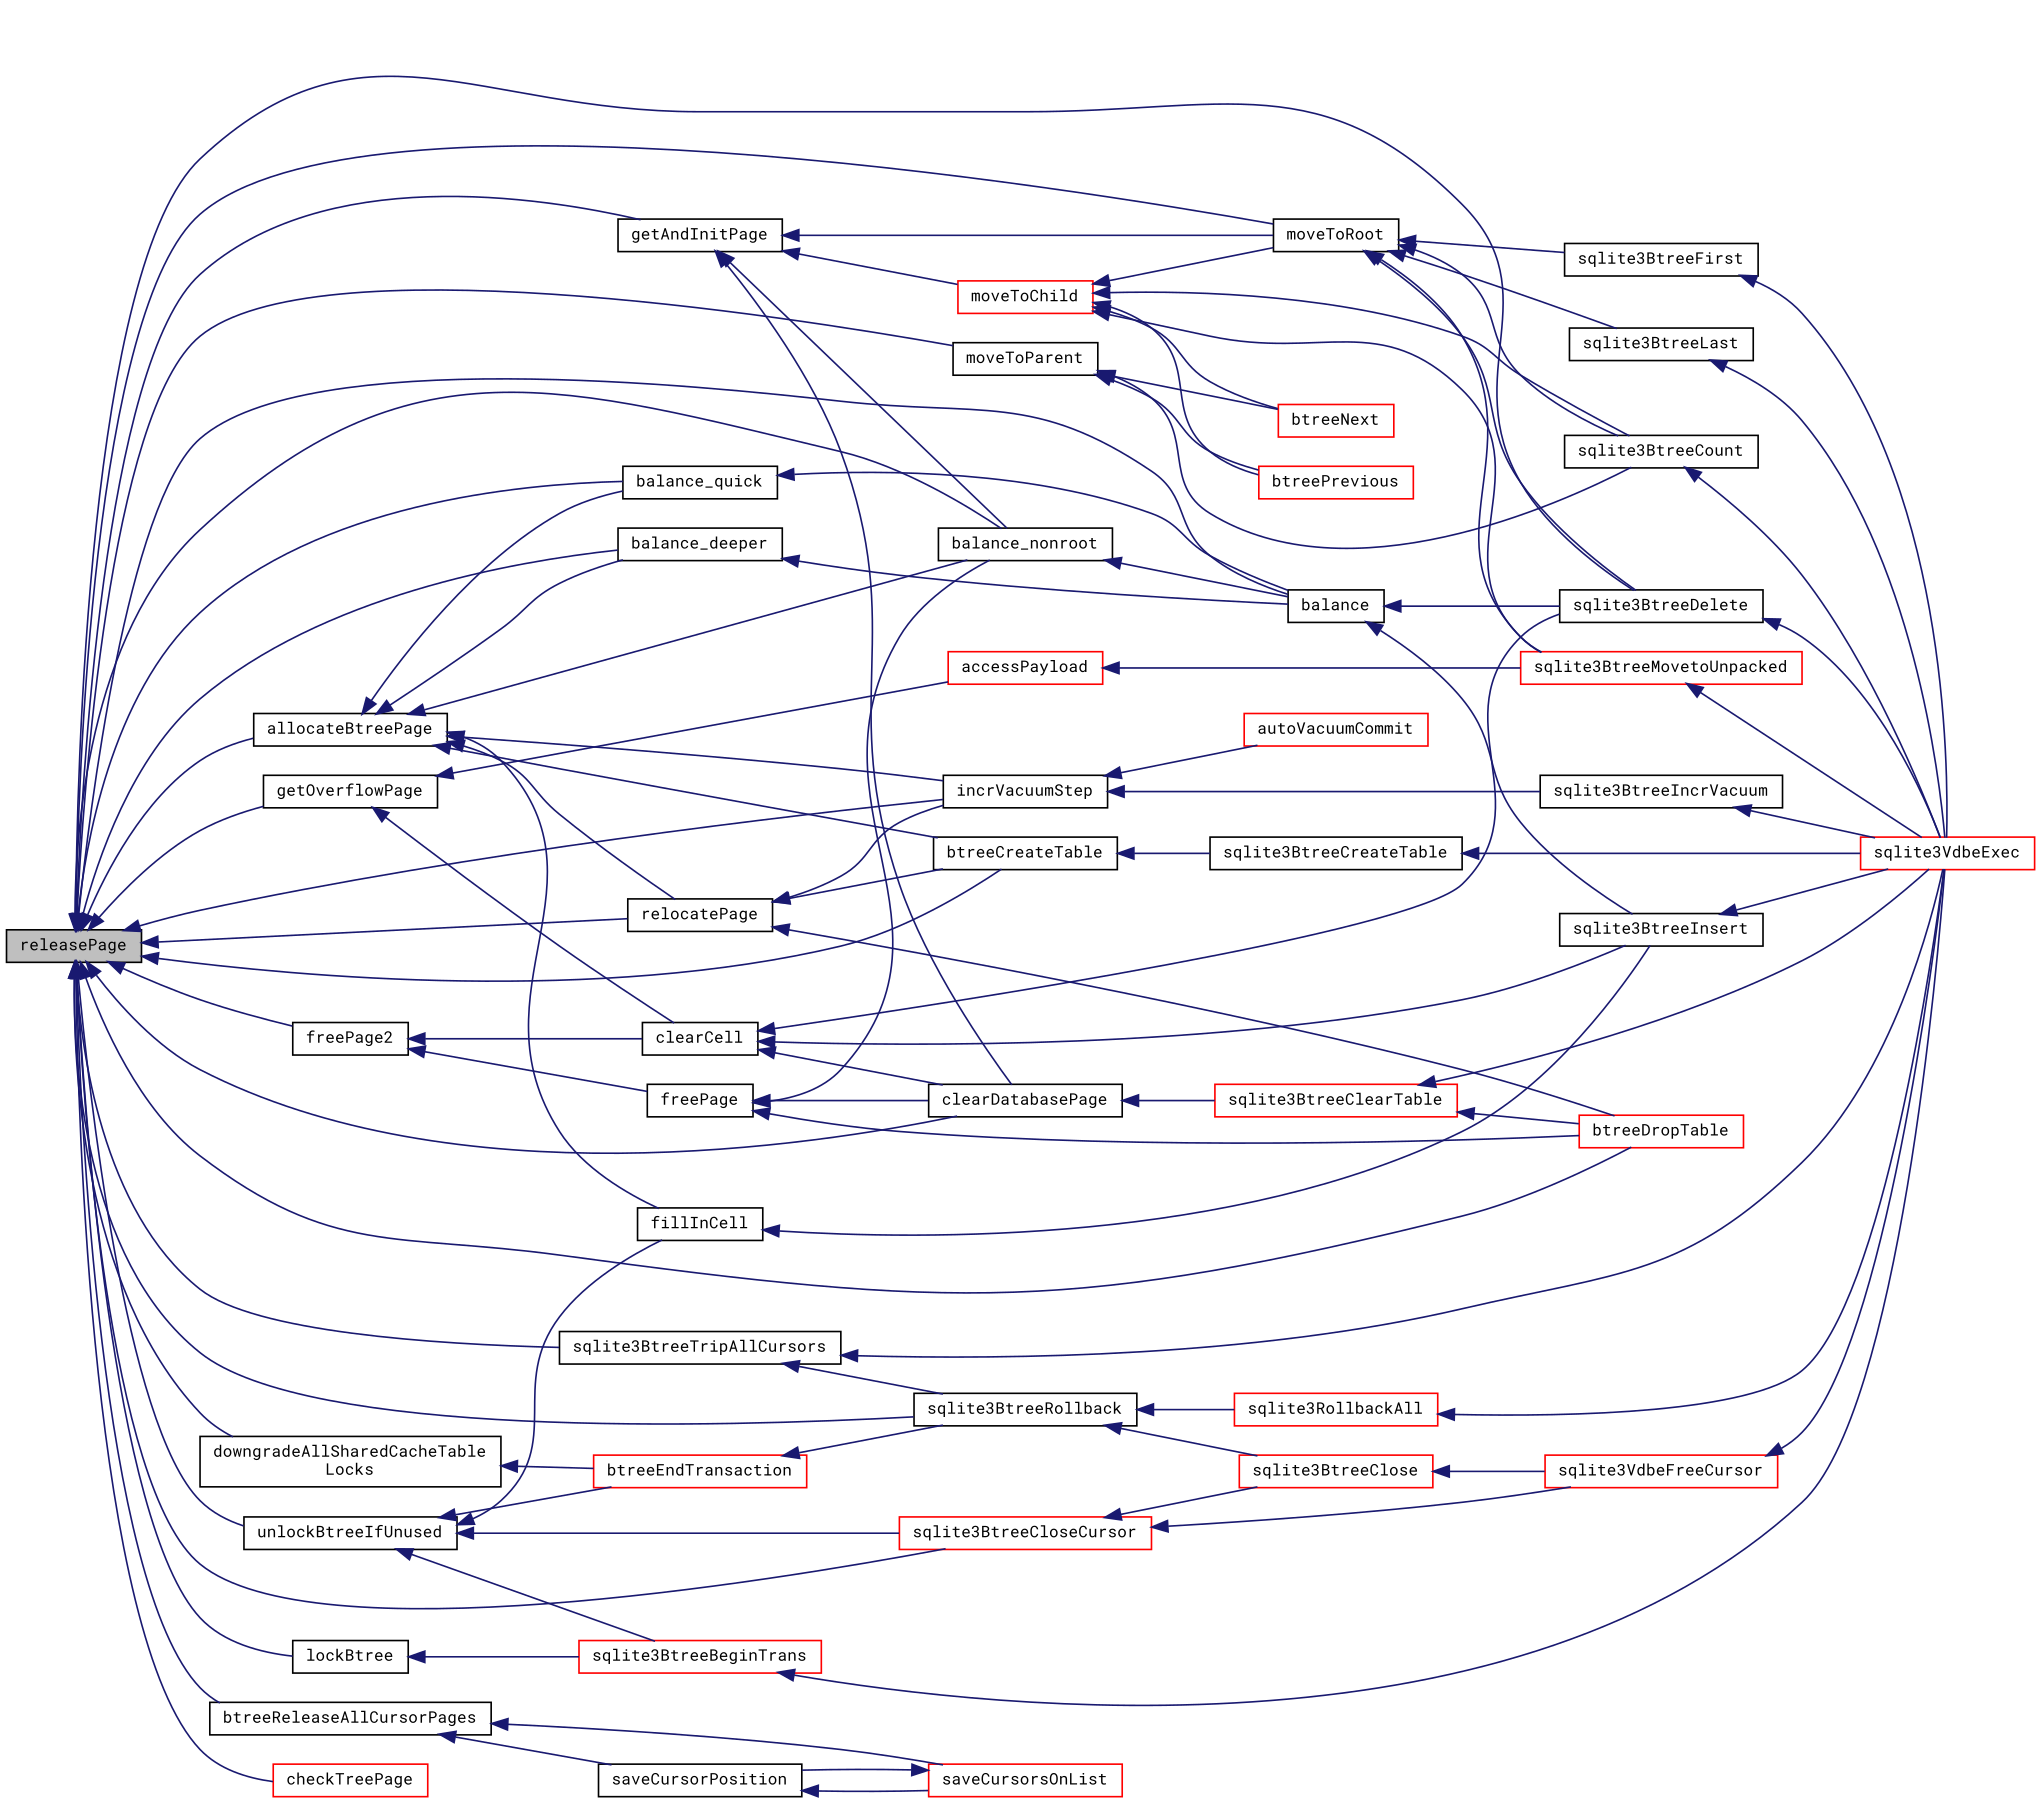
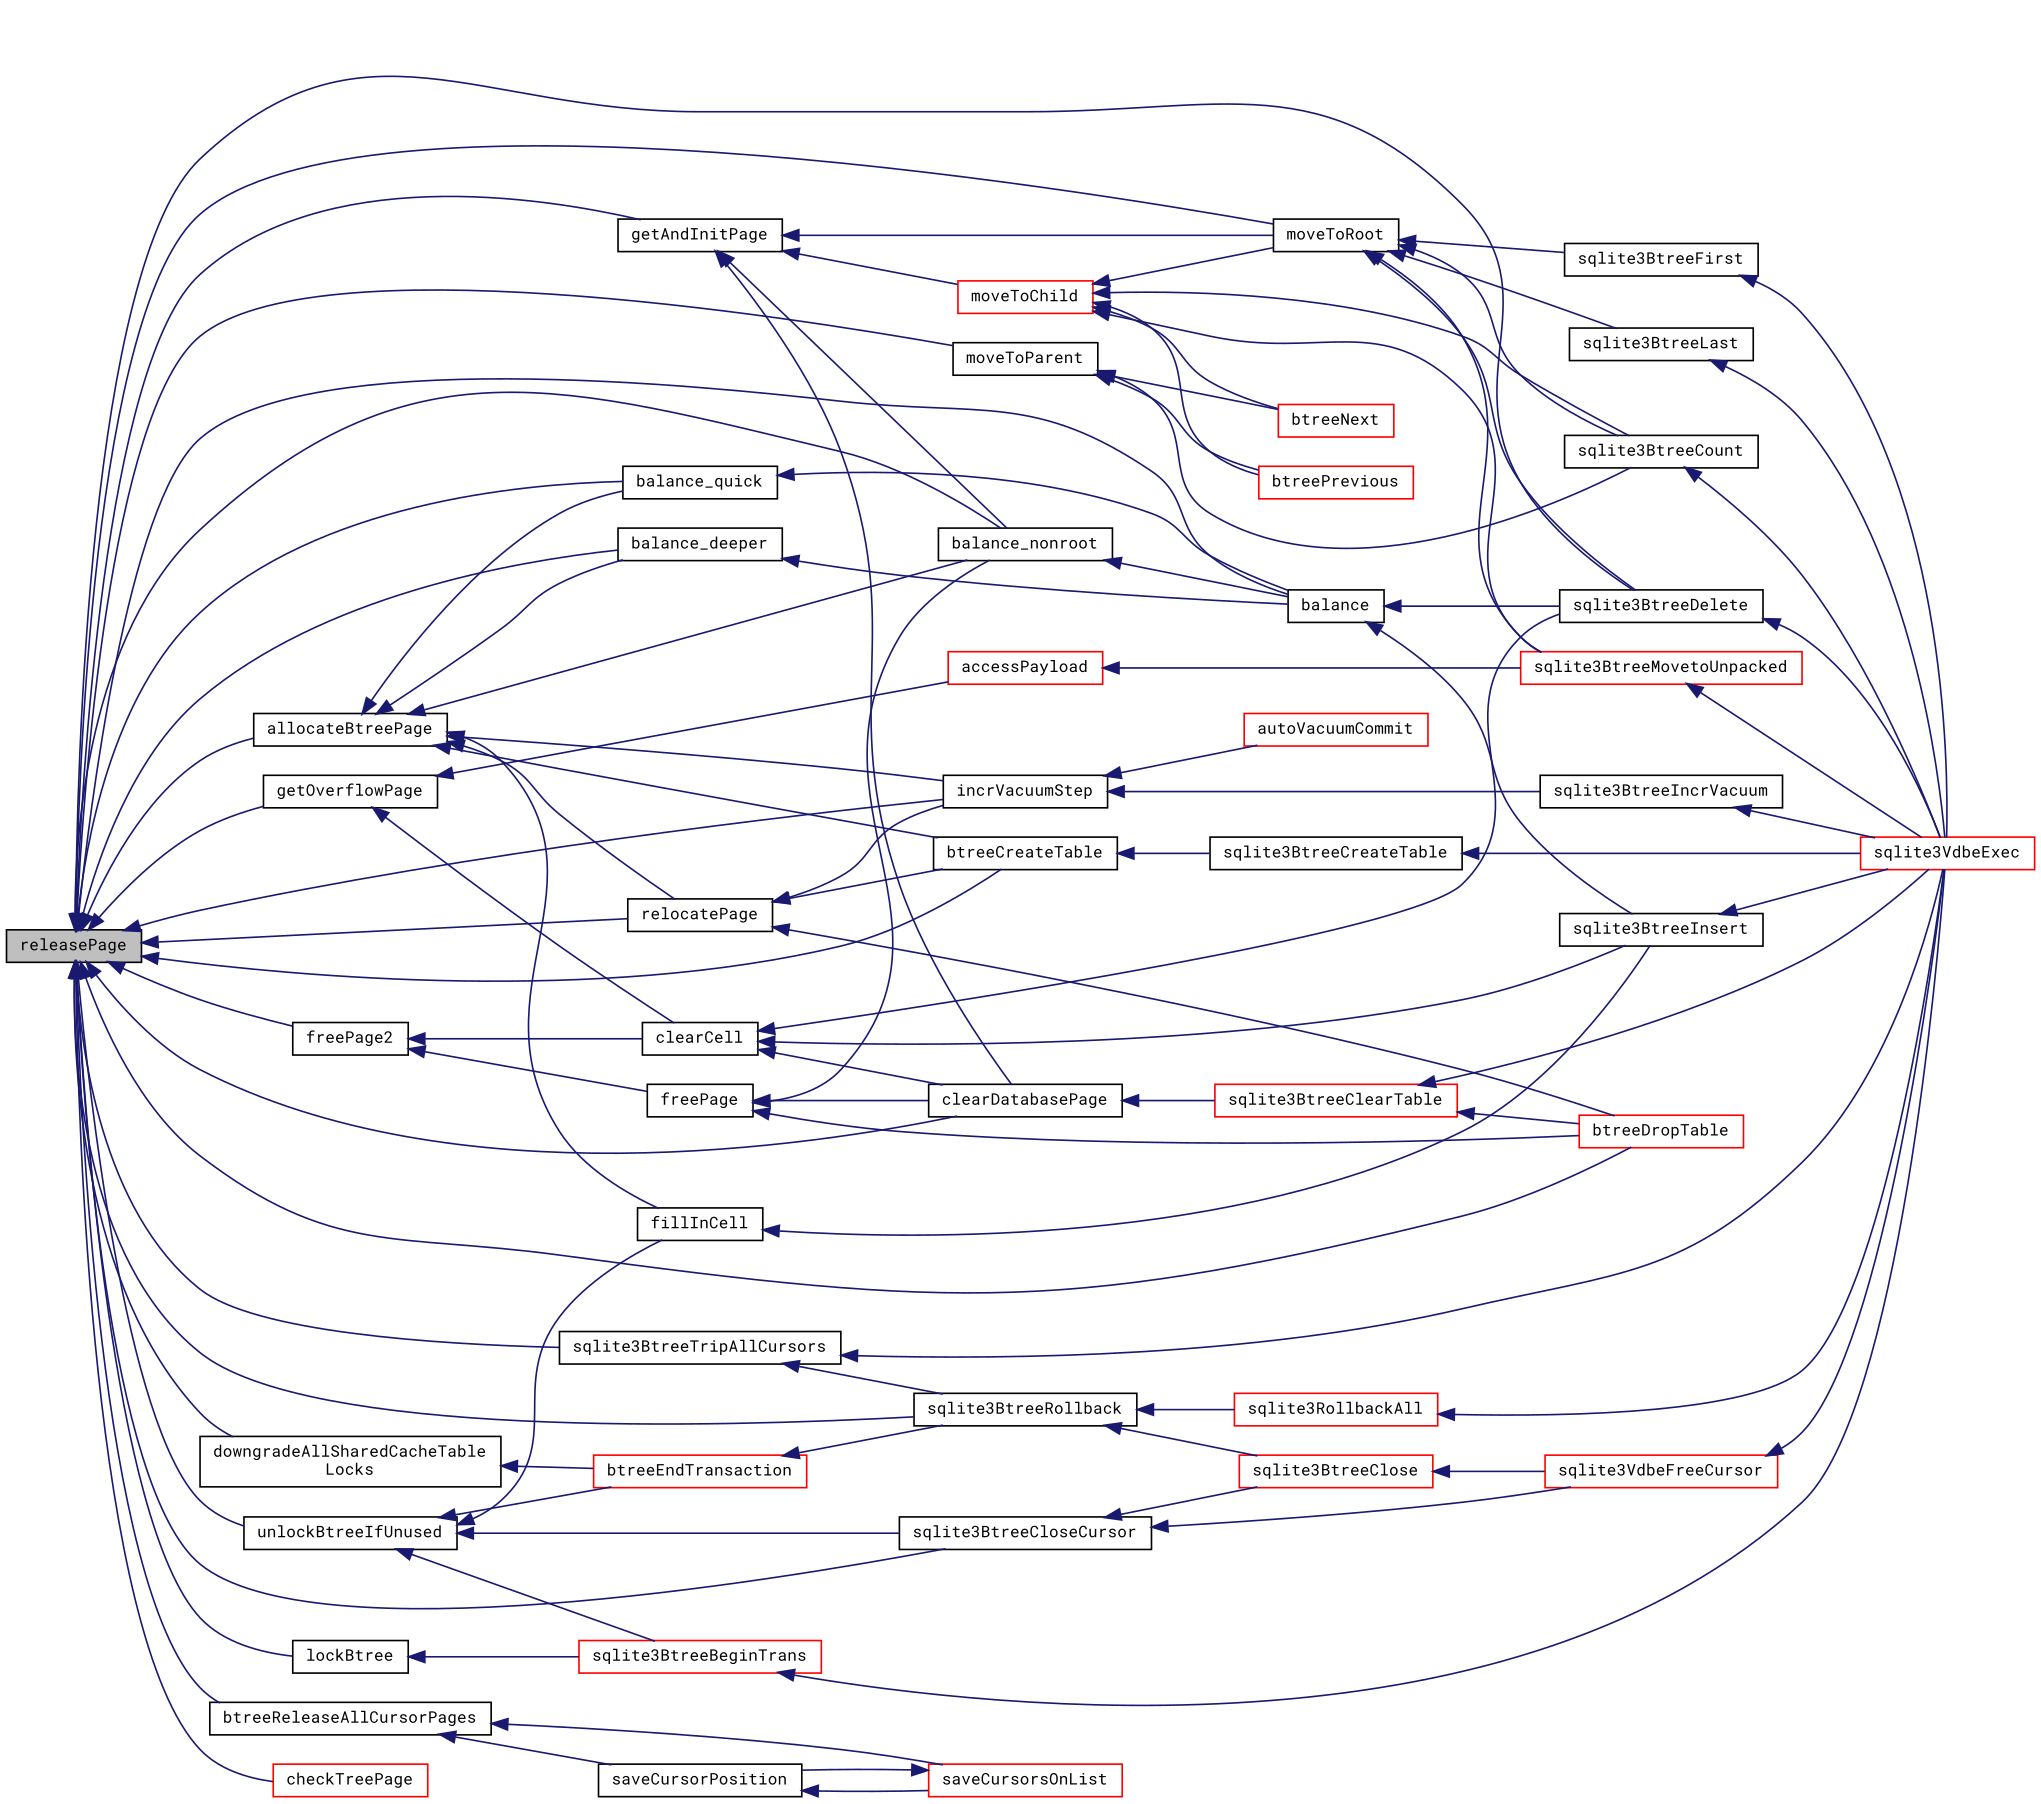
  digraph {
    fontname="Roboto Mono"
    rankdir=LR
    node [color=black fillcolor=white fontname="Roboto Mono" fontsize=10 shape=record style=filled]
    edge [color=midnightblue dir=back fontname="Roboto Mono" fontsize=10 labelfontname=FreeSans labelfontsize=10 style=solid]
    n1 [fillcolor=grey75 fontcolor=black height=0.2 label=releasePage width=0.4]
    n2 [height=0.2 label="downgradeAllSharedCacheTable\lLocks" width=0.4]
    n3 [height=0.2 label=sqlite3BtreeRollback width=0.4]
    n4 [height=0.2 label=btreeReleaseAllCursorPages width=0.4]
    n5 [height=0.2 label=getAndInitPage width=0.4]
    n6 [height=0.2 label=moveToRoot width=0.4]
    n7 [height=0.2 label=sqlite3BtreeDelete width=0.4]
    n8 [height=0.2 label=balance_nonroot width=0.4]
    n9 [height=0.2 label=balance width=0.4]
    n10 [height=0.2 label=clearDatabasePage width=0.4]
    n11 [color=red height=0.2 label=btreeDropTable width=0.4]
    n12 [height=0.2 label=lockBtree width=0.4]
    n13 [height=0.2 label=unlockBtreeIfUnused width=0.4]
-   n14 [color=red height=0.2 label=sqlite3BtreeCloseCursor width=0.4]
+   n14 [height=0.2 label=sqlite3BtreeCloseCursor width=0.4]
    n15 [height=0.2 label=relocatePage width=0.4]
    n16 [height=0.2 label=incrVacuumStep width=0.4]
    n17 [height=0.2 label=btreeCreateTable width=0.4]
    n18 [height=0.2 label=sqlite3BtreeTripAllCursors width=0.4]
    n19 [height=0.2 label=getOverflowPage width=0.4]
    n20 [height=0.2 label=moveToParent width=0.4]
    n21 [height=0.2 label=allocateBtreePage width=0.4]
    n22 [height=0.2 label=balance_quick width=0.4]
    n23 [height=0.2 label=balance_deeper width=0.4]
    n24 [height=0.2 label=freePage2 width=0.4]
    n25 [color=red height=0.2 label=checkTreePage width=0.4]
    n26 [color=red height=0.2 label=btreeEndTransaction width=0.4]
    n27 [color=red height=0.2 label=sqlite3BtreeClose width=0.4]
    n28 [color=red height=0.2 label=sqlite3RollbackAll width=0.4]
    n29 [height=0.2 label=saveCursorPosition width=0.4]
    n30 [color=red height=0.2 label=saveCursorsOnList width=0.4]
    n31 [color=red height=0.2 label=moveToChild width=0.4]
    n32 [color=red height=0.2 label=sqlite3BtreeMovetoUnpacked width=0.4]
    n33 [height=0.2 label=sqlite3BtreeCount width=0.4]
    n34 [height=0.2 label=sqlite3BtreeFirst width=0.4]
    n35 [height=0.2 label=sqlite3BtreeLast width=0.4]
    n36 [color=red height=0.2 label=sqlite3VdbeExec width=0.4]
    n37 [height=0.2 label=sqlite3BtreeInsert width=0.4]
    n38 [color=red height=0.2 label=sqlite3BtreeClearTable width=0.4]
    n39 [color=red height=0.2 label=sqlite3BtreeBeginTrans width=0.4]
    n40 [height=0.2 label=fillInCell width=0.4]
    n41 [color=red height=0.2 label=sqlite3VdbeFreeCursor width=0.4]
    n42 [height=0.2 label=sqlite3BtreeIncrVacuum width=0.4]
    n43 [color=red height=0.2 label=autoVacuumCommit width=0.4]
    n44 [height=0.2 label=sqlite3BtreeCreateTable width=0.4]
    n45 [color=red height=0.2 label=accessPayload width=0.4]
    n46 [height=0.2 label=clearCell width=0.4]
    n47 [color=red height=0.2 label=btreeNext width=0.4]
    n48 [color=red height=0.2 label=btreePrevious width=0.4]
    n49 [height=0.2 label=freePage width=0.4]
    n1 -> n2
    n1 -> n3
    n1 -> n4
    n1 -> n5
    n1 -> n6
    n1 -> n7
    n1 -> n8
    n1 -> n9
    n1 -> n10
    n1 -> n11
    n1 -> n12
    n1 -> n13
    n1 -> n14
    n1 -> n15
    n1 -> n16
    n1 -> n17
    n1 -> n18
    n1 -> n19
    n1 -> n20
    n1 -> n21
    n1 -> n22
    n1 -> n23
    n1 -> n24
    n1 -> n25
    n2 -> n26
    n3 -> n27
    n3 -> n28
    n4 -> n29
    n4 -> n30
    n5 -> n6
    n5 -> n8
    n5 -> n10
    n5 -> n31
    n6 -> n7
    n6 -> n32
    n6 -> n33
    n6 -> n34
    n6 -> n35
    n7 -> n36
    n8 -> n9
    n9 -> n7
    n9 -> n37
    n10 -> n38
    n12 -> n39
    n13 -> n14
    n13 -> n26
    n13 -> n39
    n13 -> n40
    n14 -> n27
    n14 -> n41
    n15 -> n11
    n15 -> n16
    n15 -> n17
    n16 -> n42
    n16 -> n43
    n17 -> n44
    n18 -> n3
    n18 -> n36
    n19 -> n45
    n19 -> n46
    n20 -> n33
    n20 -> n47
    n20 -> n48
    n21 -> n8
    n21 -> n15
    n21 -> n16
    n21 -> n17
    n21 -> n22
    n21 -> n23
    n21 -> n40
    n22 -> n9
    n23 -> n9
    n24 -> n46
    n24 -> n49
    n26 -> n3
    n27 -> n41
    n28 -> n36
    n29 -> n30
    n30 -> n29
    n31 -> n6
    n31 -> n32
    n31 -> n33
    n31 -> n47
    n31 -> n48
    n32 -> n36
    n33 -> n36
    n34 -> n36
    n35 -> n36
    n37 -> n36
    n38 -> n11
    n38 -> n36
    n39 -> n36
    n40 -> n37
    n41 -> n36
    n42 -> n36
    n44 -> n36
    n45 -> n32
    n46 -> n7
    n46 -> n10
    n46 -> n37
    n49 -> n8
    n49 -> n10
    n49 -> n11
  }
